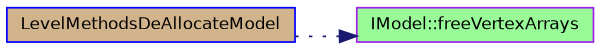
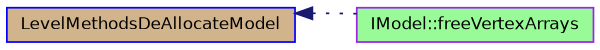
  digraph {
    rankdir=LR
    node [fontname=Helvetica fontsize=10 shape=record style=filled]
    n1 [color=blue fillcolor=tan fontcolor=black height=0.2 label=LevelMethodsDeAllocateModel width=0.4]
    n2 [color=purple fillcolor=palegreen height=0.2 label="IModel::freeVertexArrays" width=0.4]
-   n1 -> n2 [color=midnightblue fontname=Helvetica fontsize=10 labelfontname=Helvetica labelfontsize=10 style=dotted]
+   n2 -> n1 [color=midnightblue fontname=Helvetica fontsize=10 labelfontname=Helvetica labelfontsize=10 style=dotted]
  }
